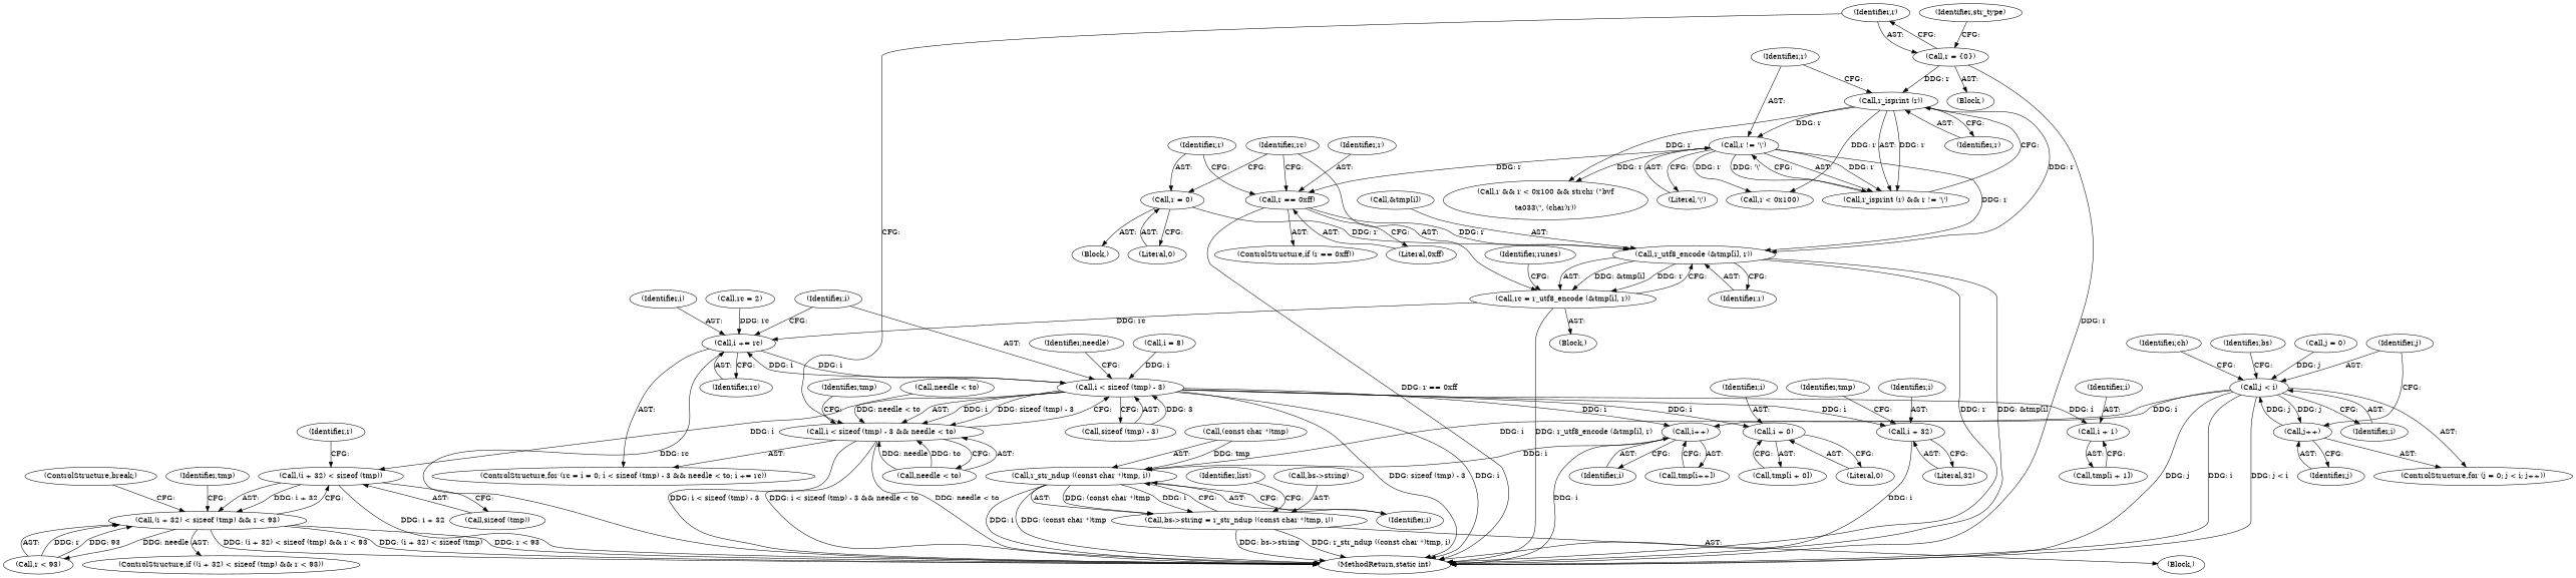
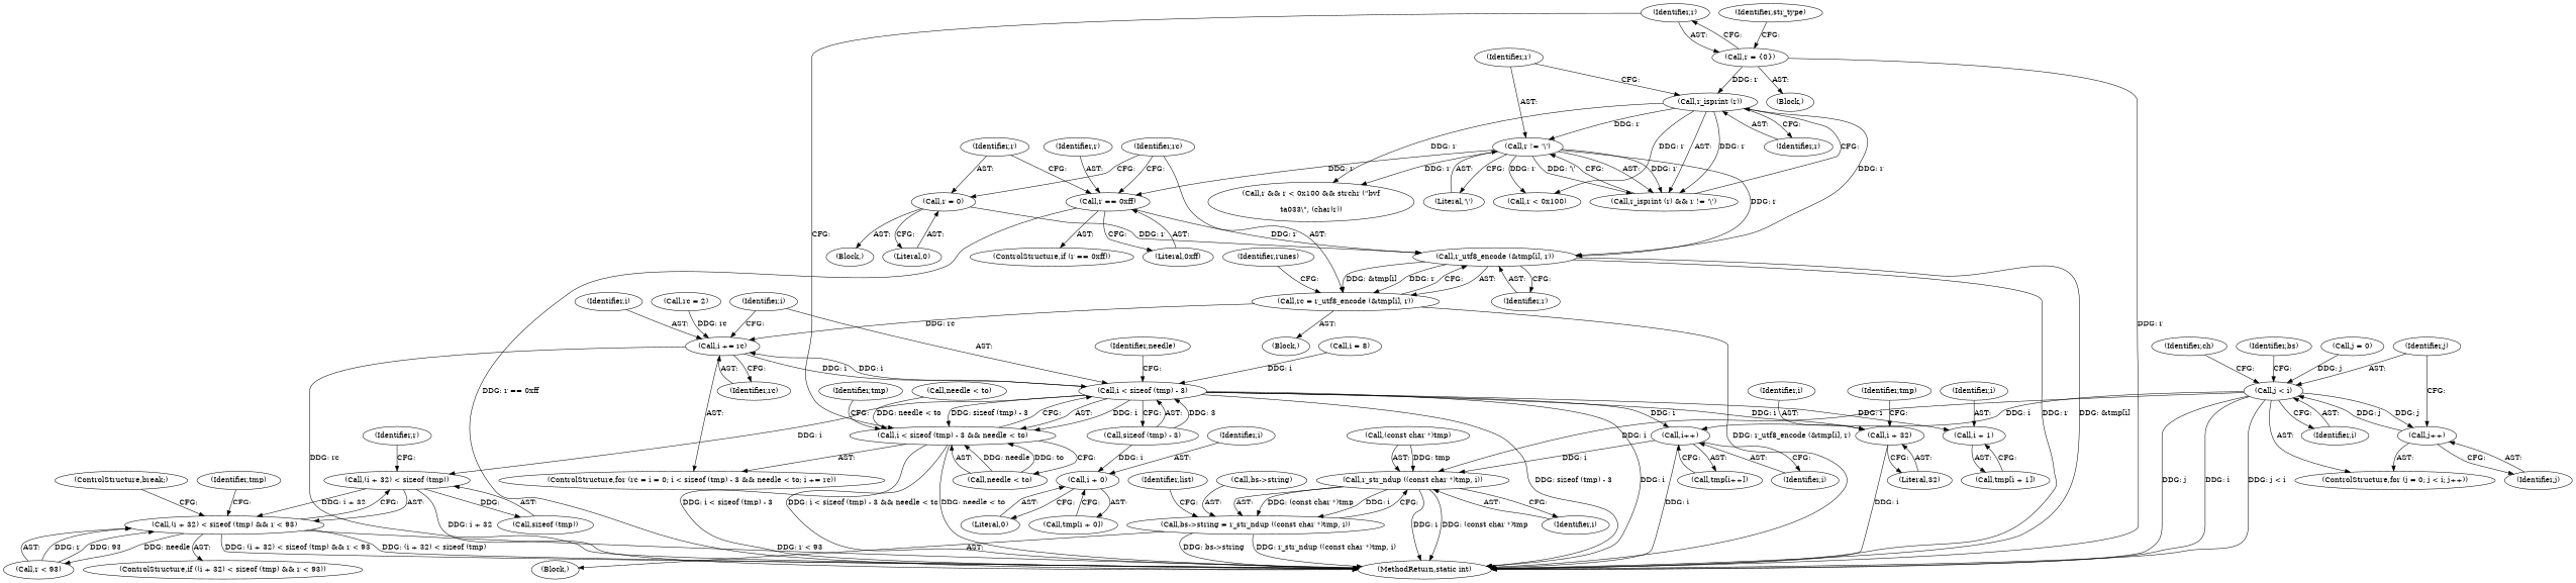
  digraph {
    fontname="DejaVu Serif"
    node [fontname="DejaVu Serif"]
    edge [fontname="DejaVu Serif"]
    n1 [label="(Call,r_utf8_encode (&tmp[i], r))"]
    n2 [label="(Call,rc = r_utf8_encode (&tmp[i], r))"]
    n3 [label="(Identifier,r)"]
    n4 [label="(MethodReturn,static int)"]
    n5 [label="(Call,i += rc)"]
    n6 [label="(Block,)"]
    n7 [label="(Call,r_isprint (r))"]
    n8 [label="(Call,r != '\\')"]
    n9 [label="(Call,r && r < 0x100 && strchr (\"\b\v\f\n\r\t\a\033\\\", (char)r))"]
    n10 [label="(Call,r < 0x100)"]
    n11 [label="(Identifier,r)"]
    n12 [label="(Call,r_isprint (r) && r != '\\')"]
    n13 [label="(Call,r == 0xff)"]
    n14 [label="(Literal,0xff)"]
    n15 [label="(ControlStructure,if (r == 0xff))"]
    n16 [label="(Literal,'\\')"]
    n17 [label="(Call,r = {0})"]
    n18 [label="(Identifier,r)"]
    n19 [label="(Block,)"]
    n20 [label="(Call,i < sizeof (tmp) - 3 && needle < to)"]
    n21 [label="(Call,r = 0)"]
    n22 [label="(Block,)"]
    n23 [label="(Literal,0)"]
    n24 [label="(Call,i < sizeof (tmp) - 3)"]
    n25 [label="(Identifier,rc)"]
    n26 [label="(ControlStructure,for (rc = i = 0; i < sizeof (tmp) - 3 && needle < to; i += rc))"]
    n27 [label="(Call,(i + 32) < sizeof (tmp))"]
    n28 [label="(Call,i + 32)"]
    n29 [label="(Call,i + 0)"]
    n30 [label="(Call,i + 1)"]
    n31 [label="(Call,i++)"]
    n32 [label="(Call,sizeof (tmp) - 3)"]
    n33 [label="(Call,needle < to)"]
    n34 [label="(Call,(i + 32) < sizeof (tmp) && r < 93)"]
    n35 [label="(Call,sizeof (tmp))"]
    n36 [label="(Literal,32)"]
    n37 [label="(Call,tmp[i + 0])"]
    n38 [label="(Literal,0)"]
    n39 [label="(Call,tmp[i + 1])"]
    n40 [label="(Call,r_str_ndup ((const char *)tmp, i))"]
    n41 [label="(Call,tmp[i++])"]
    n42 [label="(Identifier,i)"]
    n43 [label="(Call,r < 93)"]
    n44 [label="(ControlStructure,if ((i + 32) < sizeof (tmp) && r < 93))"]
    n45 [label="(Call,j < i)"]
    n46 [label="(Call,j++)"]
    n47 [label="(Identifier,i)"]
    n48 [label="(ControlStructure,for (j = 0; j < i; j++))"]
    n49 [label="(Call,bs->string = r_str_ndup ((const char *)tmp, i))"]
    n50 [label="(Identifier,i)"]
    n51 [label="(Identifier,j)"]
    n52 [label="(Block,)"]
    n53 [label="(Identifier,runes)"]
    n54 [label="(Identifier,r)"]
    n55 [label="(Identifier,ch)"]
    n56 [label="(Identifier,needle)"]
    n57 [label="(Call,j = 0)"]
    n58 [label="(Identifier,list)"]
    n59 [label="(Identifier,tmp)"]
    n60 [label="(Identifier,r)"]
    n61 [label="(Call,rc = 2)"]
    n62 [label="(Call,i = 8)"]
    n63 [label="(Call,(const char *)tmp)"]
    n64 [label="(Identifier,j)"]
    n65 [label="(Identifier,i)"]
    n66 [label="(Identifier,i)"]
-   n67 [label="(Call,&tmp[i])"]
    n68 [label="(Identifier,i)"]
    n69 [label="(Identifier,i)"]
    n70 [label="(Identifier,r)"]
    n71 [label="(ControlStructure,break;)"]
    n72 [label="(Call,needle < to)"]
    n73 [label="(Call,bs->string)"]
    n74 [label="(Identifier,str_type)"]
    n75 [label="(Identifier,r)"]
    n76 [label="(Identifier,rc)"]
    n77 [label="(Identifier,i)"]
    n78 [label="(Identifier,tmp)"]
    n79 [label="(Identifier,tmp)"]
    n80 [label="(Identifier,bs)"]
    n1 -> n2 [label="AST: "]
    n1 -> n2 [label="DDG: &tmp[i]"]
    n1 -> n2 [label="DDG: r"]
    n1 -> n3 [label="CFG: "]
    n1 -> n4 [label="DDG: r"]
    n1 -> n4 [label="DDG: &tmp[i]"]
    n2 -> n1 [label="CFG: "]
    n2 -> n4 [label="DDG: r_utf8_encode (&tmp[i], r)"]
    n2 -> n5 [label="DDG: rc"]
    n2 -> n6 [label="AST: "]
    n3 -> n1 [label="AST: "]
    n5 -> n4 [label="DDG: rc"]
    n5 -> n24 [label="DDG: i"]
    n5 -> n25 [label="CFG: "]
    n5 -> n26 [label="AST: "]
    n7 -> n1 [label="DDG: r"]
    n7 -> n8 [label="DDG: r"]
    n7 -> n9 [label="DDG: r"]
    n7 -> n10 [label="DDG: r"]
    n7 -> n11 [label="CFG: "]
    n7 -> n12 [label="AST: "]
    n7 -> n12 [label="DDG: r"]
    n8 -> n1 [label="DDG: r"]
    n8 -> n9 [label="DDG: r"]
    n8 -> n10 [label="DDG: r"]
    n8 -> n12 [label="AST: "]
    n8 -> n12 [label="DDG: r"]
    n8 -> n12 [label="DDG: '\\'"]
    n8 -> n13 [label="DDG: r"]
    n8 -> n16 [label="CFG: "]
    n11 -> n7 [label="AST: "]
    n12 -> n7 [label="CFG: "]
    n12 -> n8 [label="CFG: "]
    n13 -> n1 [label="DDG: r"]
    n13 -> n4 [label="DDG: r == 0xff"]
    n13 -> n14 [label="CFG: "]
    n13 -> n15 [label="AST: "]
    n14 -> n13 [label="AST: "]
    n16 -> n8 [label="AST: "]
    n17 -> n4 [label="DDG: r"]
    n17 -> n7 [label="DDG: r"]
    n17 -> n18 [label="CFG: "]
    n17 -> n19 [label="AST: "]
    n18 -> n17 [label="AST: "]
    n18 -> n20 [label="CFG: "]
    n20 -> n4 [label="DDG: needle < to"]
    n20 -> n4 [label="DDG: i < sizeof (tmp) - 3"]
    n20 -> n4 [label="DDG: i < sizeof (tmp) - 3 && needle < to"]
    n20 -> n24 [label="CFG: "]
    n20 -> n26 [label="AST: "]
    n20 -> n33 [label="CFG: "]
    n21 -> n1 [label="DDG: r"]
    n21 -> n22 [label="AST: "]
    n21 -> n23 [label="CFG: "]
    n23 -> n21 [label="AST: "]
    n24 -> n4 [label="DDG: sizeof (tmp) - 3"]
    n24 -> n4 [label="DDG: i"]
    n24 -> n5 [label="DDG: i"]
    n24 -> n20 [label="AST: "]
    n24 -> n20 [label="DDG: i"]
    n24 -> n20 [label="DDG: sizeof (tmp) - 3"]
    n24 -> n27 [label="DDG: i"]
    n24 -> n28 [label="DDG: i"]
-   n24 -> n29 [label="DDG: i"]
+   n32 -> n29 [label="DDG: i"]
    n24 -> n30 [label="DDG: i"]
    n24 -> n31 [label="DDG: i"]
    n24 -> n32 [label="CFG: "]
    n25 -> n5 [label="AST: "]
    n27 -> n4 [label="DDG: i + 32"]
    n27 -> n34 [label="AST: "]
    n27 -> n34 [label="DDG: i + 32"]
-   n27 -> n35 [label="CFG: "]
+   n27 -> n35 [label="DDG: "]
    n28 -> n4 [label="DDG: i"]
    n28 -> n36 [label="CFG: "]
    n29 -> n37 [label="AST: "]
    n29 -> n38 [label="CFG: "]
    n30 -> n39 [label="AST: "]
    n31 -> n4 [label="DDG: i"]
    n31 -> n40 [label="DDG: i"]
    n31 -> n41 [label="AST: "]
    n31 -> n42 [label="CFG: "]
    n32 -> n24 [label="AST: "]
    n32 -> n24 [label="DDG: 3"]
    n33 -> n20 [label="AST: "]
    n33 -> n20 [label="DDG: needle"]
    n33 -> n20 [label="DDG: to"]
    n34 -> n4 [label="DDG: (i + 32) < sizeof (tmp) && r < 93"]
    n34 -> n4 [label="DDG: (i + 32) < sizeof (tmp)"]
    n34 -> n4 [label="DDG: r < 93"]
    n34 -> n27 [label="CFG: "]
    n34 -> n43 [label="DDG: needle"]
    n34 -> n44 [label="AST: "]
    n35 -> n27 [label="AST: "]
    n36 -> n28 [label="AST: "]
    n37 -> n29 [label="CFG: "]
    n38 -> n29 [label="AST: "]
    n39 -> n30 [label="CFG: "]
    n40 -> n4 [label="DDG: (const char *)tmp"]
    n40 -> n4 [label="DDG: i"]
    n40 -> n49 [label="AST: "]
    n40 -> n49 [label="DDG: (const char *)tmp"]
    n40 -> n49 [label="DDG: i"]
    n40 -> n50 [label="CFG: "]
    n41 -> n31 [label="CFG: "]
    n42 -> n31 [label="AST: "]
    n43 -> n34 [label="AST: "]
    n43 -> n34 [label="DDG: r"]
    n43 -> n34 [label="DDG: 93"]
    n45 -> n4 [label="DDG: j"]
    n45 -> n4 [label="DDG: i"]
    n45 -> n4 [label="DDG: j < i"]
    n45 -> n31 [label="DDG: i"]
    n45 -> n40 [label="DDG: i"]
    n45 -> n46 [label="DDG: j"]
    n45 -> n47 [label="CFG: "]
    n45 -> n48 [label="AST: "]
    n46 -> n45 [label="DDG: j"]
    n46 -> n48 [label="AST: "]
    n46 -> n51 [label="CFG: "]
    n47 -> n45 [label="AST: "]
    n49 -> n4 [label="DDG: bs->string"]
    n49 -> n4 [label="DDG: r_str_ndup ((const char *)tmp, i)"]
    n49 -> n40 [label="CFG: "]
    n49 -> n52 [label="AST: "]
    n50 -> n40 [label="AST: "]
    n51 -> n46 [label="AST: "]
    n53 -> n2 [label="CFG: "]
    n54 -> n27 [label="CFG: "]
    n55 -> n45 [label="CFG: "]
    n56 -> n24 [label="CFG: "]
    n57 -> n45 [label="DDG: j"]
    n58 -> n49 [label="CFG: "]
    n59 -> n20 [label="CFG: "]
    n60 -> n13 [label="CFG: "]
    n60 -> n21 [label="AST: "]
    n61 -> n5 [label="DDG: rc"]
    n62 -> n24 [label="DDG: i"]
    n63 -> n40 [label="AST: "]
    n63 -> n40 [label="DDG: tmp"]
    n64 -> n45 [label="AST: "]
    n64 -> n46 [label="CFG: "]
    n65 -> n5 [label="AST: "]
    n66 -> n5 [label="CFG: "]
    n66 -> n24 [label="AST: "]
-   n67 -> n1 [label="AST: "]
    n68 -> n29 [label="AST: "]
    n69 -> n30 [label="AST: "]
    n70 -> n13 [label="AST: "]
    n71 -> n34 [label="CFG: "]
    n72 -> n20 [label="DDG: needle < to"]
    n73 -> n49 [label="AST: "]
    n74 -> n17 [label="CFG: "]
    n75 -> n7 [label="CFG: "]
    n75 -> n8 [label="AST: "]
    n76 -> n2 [label="AST: "]
    n76 -> n13 [label="CFG: "]
    n76 -> n21 [label="CFG: "]
    n77 -> n28 [label="AST: "]
    n78 -> n34 [label="CFG: "]
    n79 -> n28 [label="CFG: "]
    n80 -> n45 [label="CFG: "]
  }
